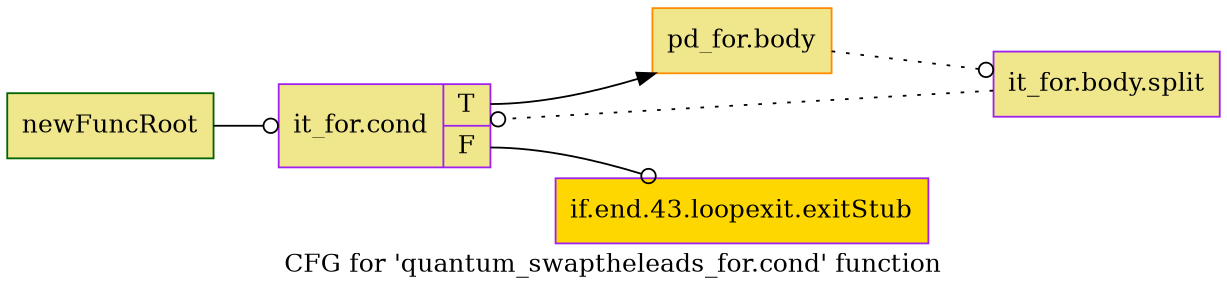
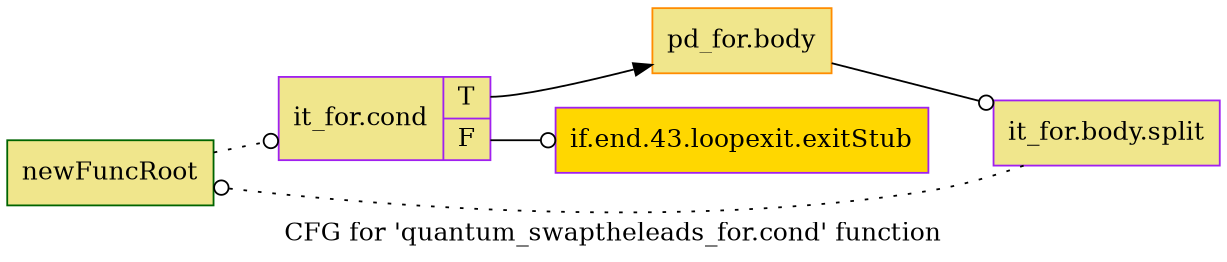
  digraph {
    label="CFG for 'quantum_swaptheleads_for.cond' function"
    rankdir=LR
    node [color=purple fillcolor=khaki shape=record style=filled]
    edge [arrowhead=odot style=solid]
    n1 [color=darkgreen label="{newFuncRoot}"]
    n2 [label="{it_for.cond|{<s0>T|<s1>F}}"]
    n3 [fillcolor=gold label="{if.end.43.loopexit.exitStub}"]
    n4 [color=darkorange label="{pd_for.body}"]
    n5 [label="{it_for.body.split}"]
-   n1 -> n2
+   n1 -> n2 [style=dotted]
    n2 -> n3 [tailport=s1]
    n2 -> n4 [arrowhead=normal tailport=s0]
-   n4 -> n5 [style=dotted]
-   n5 -> n2 [style=dotted]
+   n4 -> n5
+   n5 -> n1 [style=dotted]
  }
